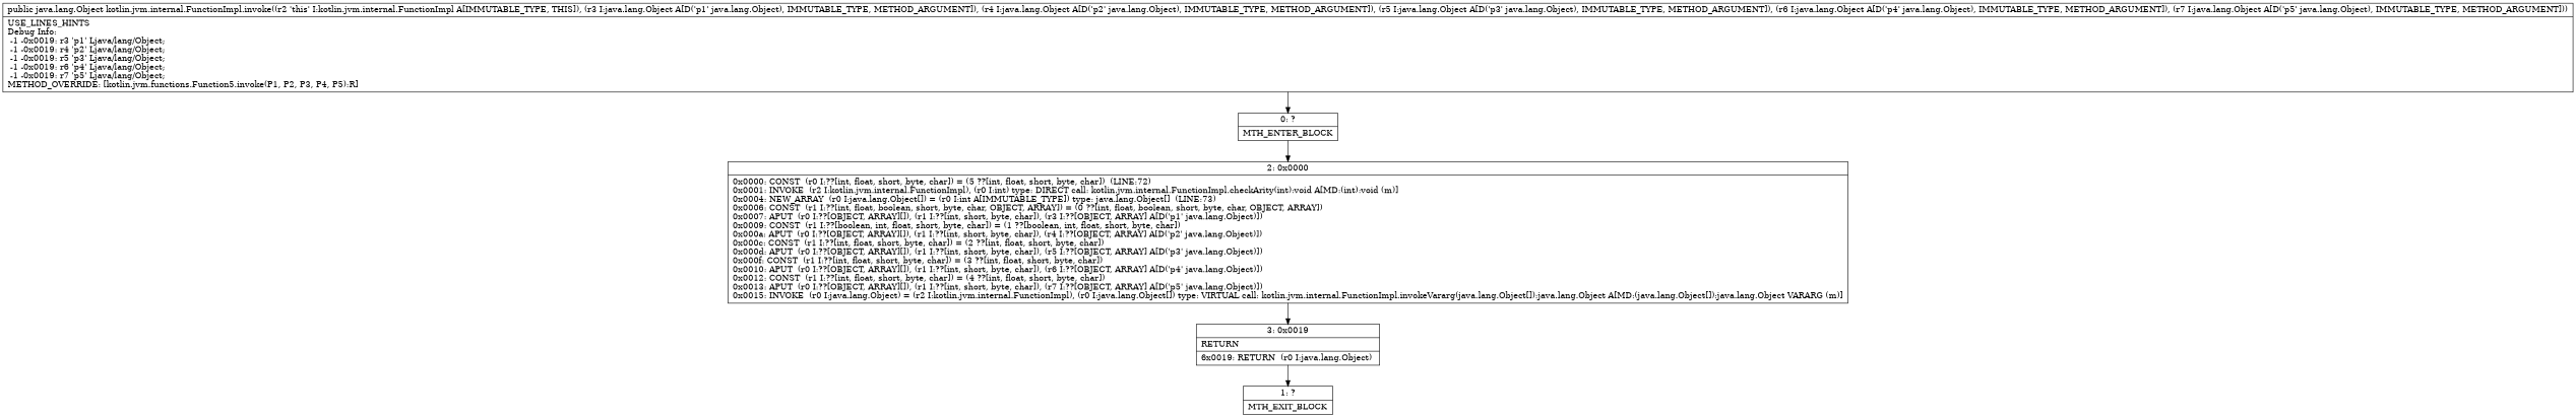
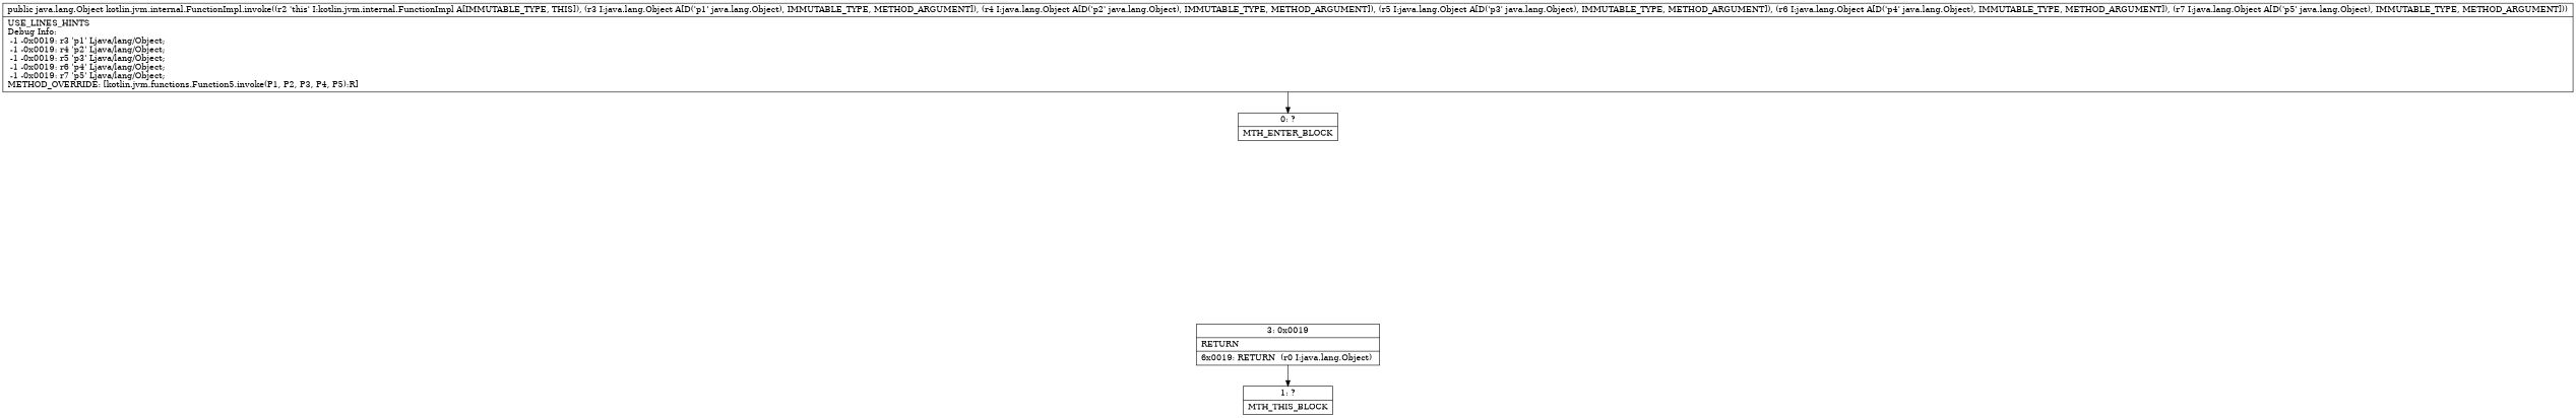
  digraph {
    fontname="DejaVu Serif"
    node [fontname="DejaVu Serif" shape=record]
    edge [fontname="DejaVu Serif"]
    n1 [label="{0\:\ ?|MTH_ENTER_BLOCK\l}"]
-   n2 [label="{2\:\ 0x0000|0x0000: CONST  (r0 I:??[int, float, short, byte, char]) = (5 ??[int, float, short, byte, char])  (LINE:72)\l0x0001: INVOKE  (r2 I:kotlin.jvm.internal.FunctionImpl), (r0 I:int) type: DIRECT call: kotlin.jvm.internal.FunctionImpl.checkArity(int):void A[MD:(int):void (m)]\l0x0004: NEW_ARRAY  (r0 I:java.lang.Object[]) = (r0 I:int A[IMMUTABLE_TYPE]) type: java.lang.Object[]  (LINE:73)\l0x0006: CONST  (r1 I:??[int, float, boolean, short, byte, char, OBJECT, ARRAY]) = (0 ??[int, float, boolean, short, byte, char, OBJECT, ARRAY]) \l0x0007: APUT  (r0 I:??[OBJECT, ARRAY][]), (r1 I:??[int, short, byte, char]), (r3 I:??[OBJECT, ARRAY] A[D('p1' java.lang.Object)]) \l0x0009: CONST  (r1 I:??[boolean, int, float, short, byte, char]) = (1 ??[boolean, int, float, short, byte, char]) \l0x000a: APUT  (r0 I:??[OBJECT, ARRAY][]), (r1 I:??[int, short, byte, char]), (r4 I:??[OBJECT, ARRAY] A[D('p2' java.lang.Object)]) \l0x000c: CONST  (r1 I:??[int, float, short, byte, char]) = (2 ??[int, float, short, byte, char]) \l0x000d: APUT  (r0 I:??[OBJECT, ARRAY][]), (r1 I:??[int, short, byte, char]), (r5 I:??[OBJECT, ARRAY] A[D('p3' java.lang.Object)]) \l0x000f: CONST  (r1 I:??[int, float, short, byte, char]) = (3 ??[int, float, short, byte, char]) \l0x0010: APUT  (r0 I:??[OBJECT, ARRAY][]), (r1 I:??[int, short, byte, char]), (r6 I:??[OBJECT, ARRAY] A[D('p4' java.lang.Object)]) \l0x0012: CONST  (r1 I:??[int, float, short, byte, char]) = (4 ??[int, float, short, byte, char]) \l0x0013: APUT  (r0 I:??[OBJECT, ARRAY][]), (r1 I:??[int, short, byte, char]), (r7 I:??[OBJECT, ARRAY] A[D('p5' java.lang.Object)]) \l0x0015: INVOKE  (r0 I:java.lang.Object) = (r2 I:kotlin.jvm.internal.FunctionImpl), (r0 I:java.lang.Object[]) type: VIRTUAL call: kotlin.jvm.internal.FunctionImpl.invokeVararg(java.lang.Object[]):java.lang.Object A[MD:(java.lang.Object[]):java.lang.Object VARARG (m)]\l}"]
    n3 [label="{3\:\ 0x0019|RETURN\l|6x0019: RETURN  (r0 I:java.lang.Object) \l}"]
-   n4 [label="{1\:\ ?|MTH_EXIT_BLOCK\l}"]
+   n4 [label="{1\:\ ?|MTH_THIS_BLOCK\l}"]
    n5 [label="{public java.lang.Object kotlin.jvm.internal.FunctionImpl.invoke((r2 'this' I:kotlin.jvm.internal.FunctionImpl A[IMMUTABLE_TYPE, THIS]), (r3 I:java.lang.Object A[D('p1' java.lang.Object), IMMUTABLE_TYPE, METHOD_ARGUMENT]), (r4 I:java.lang.Object A[D('p2' java.lang.Object), IMMUTABLE_TYPE, METHOD_ARGUMENT]), (r5 I:java.lang.Object A[D('p3' java.lang.Object), IMMUTABLE_TYPE, METHOD_ARGUMENT]), (r6 I:java.lang.Object A[D('p4' java.lang.Object), IMMUTABLE_TYPE, METHOD_ARGUMENT]), (r7 I:java.lang.Object A[D('p5' java.lang.Object), IMMUTABLE_TYPE, METHOD_ARGUMENT]))  | USE_LINES_HINTS\lDebug Info:\l  \-1 \-0x0019: r3 'p1' Ljava\/lang\/Object;\l  \-1 \-0x0019: r4 'p2' Ljava\/lang\/Object;\l  \-1 \-0x0019: r5 'p3' Ljava\/lang\/Object;\l  \-1 \-0x0019: r6 'p4' Ljava\/lang\/Object;\l  \-1 \-0x0019: r7 'p5' Ljava\/lang\/Object;\lMETHOD_OVERRIDE: [kotlin.jvm.functions.Function5.invoke(P1, P2, P3, P4, P5):R]\l}"]
-   n1 -> n2
-   n2 -> n3
    n3 -> n4
    n5 -> n1
  }
